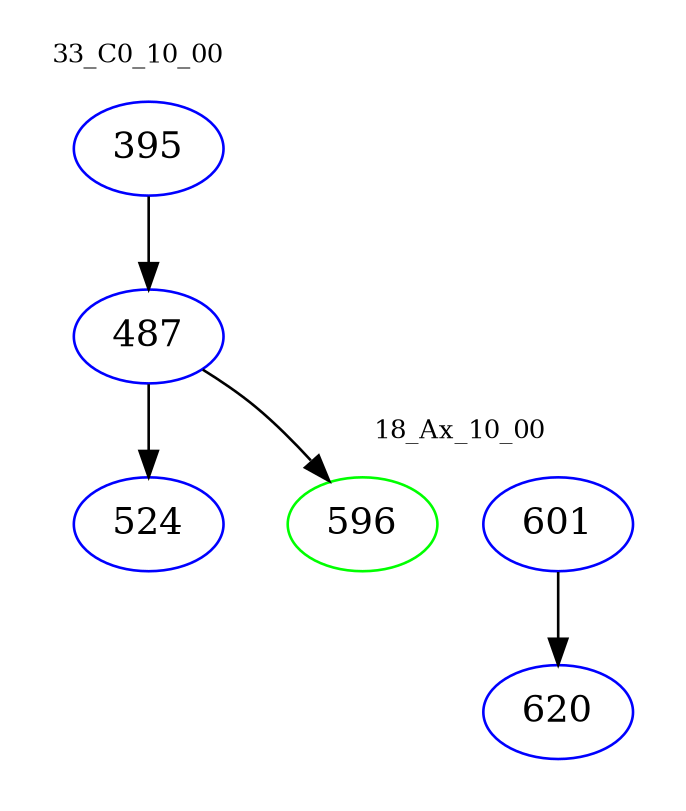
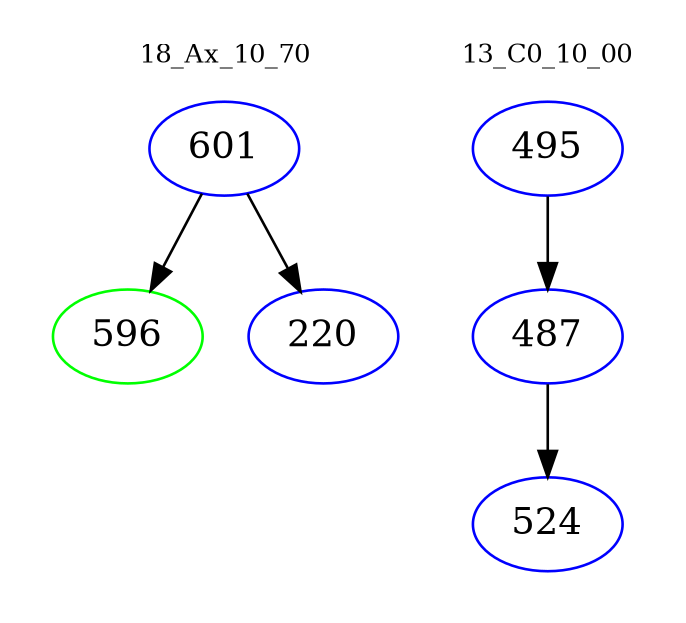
  digraph {
    node [color=blue]
    edge [color=black]
    n1 [label=601]
    n2 [color=green label=596]
-   n3 [label=620]
-   n4 [label=395]
+   n3 [label=220]
+   n4 [label=495]
    n5 [label=487]
    n6 [label=524]
    subgraph cluster_1 {
      color=white
      fontsize=10
-     label="18_Ax_10_00"
+     label="18_Ax_10_70"
      n1
      n2
      n3
    }
    subgraph cluster_2 {
      color=white
      fontsize=10
-     label="33_C0_10_00"
+     label="13_C0_10_00"
      n4
      n5
      n6
    }
-   n5 -> n2
+   n1 -> n2
    n1 -> n3
    n4 -> n5
    n5 -> n6
  }
